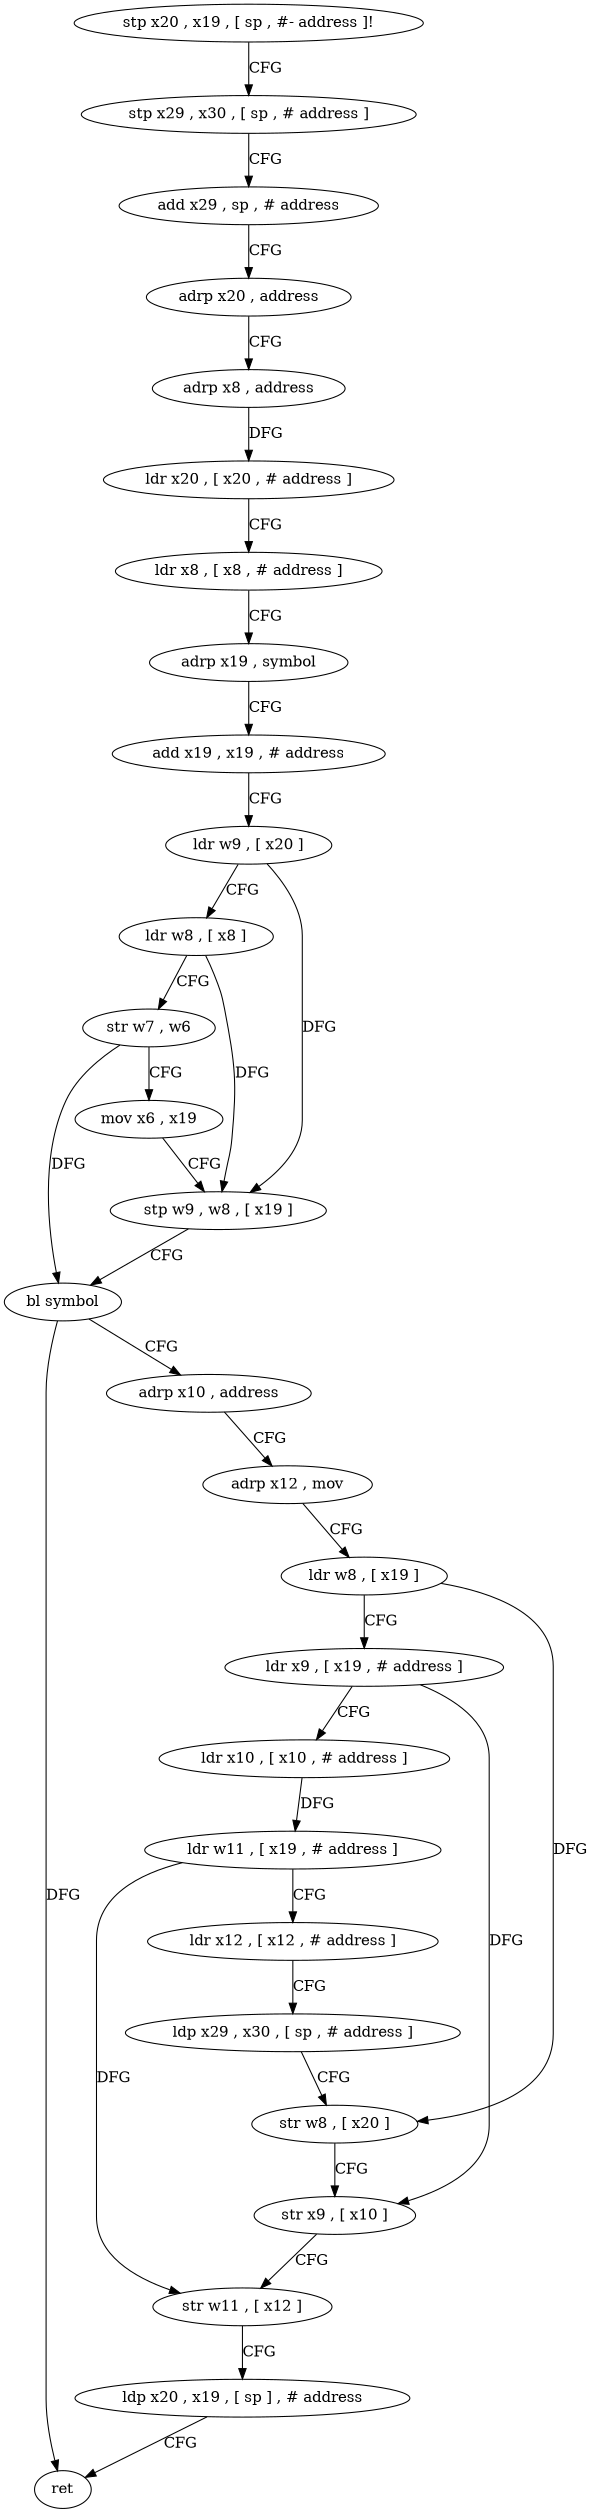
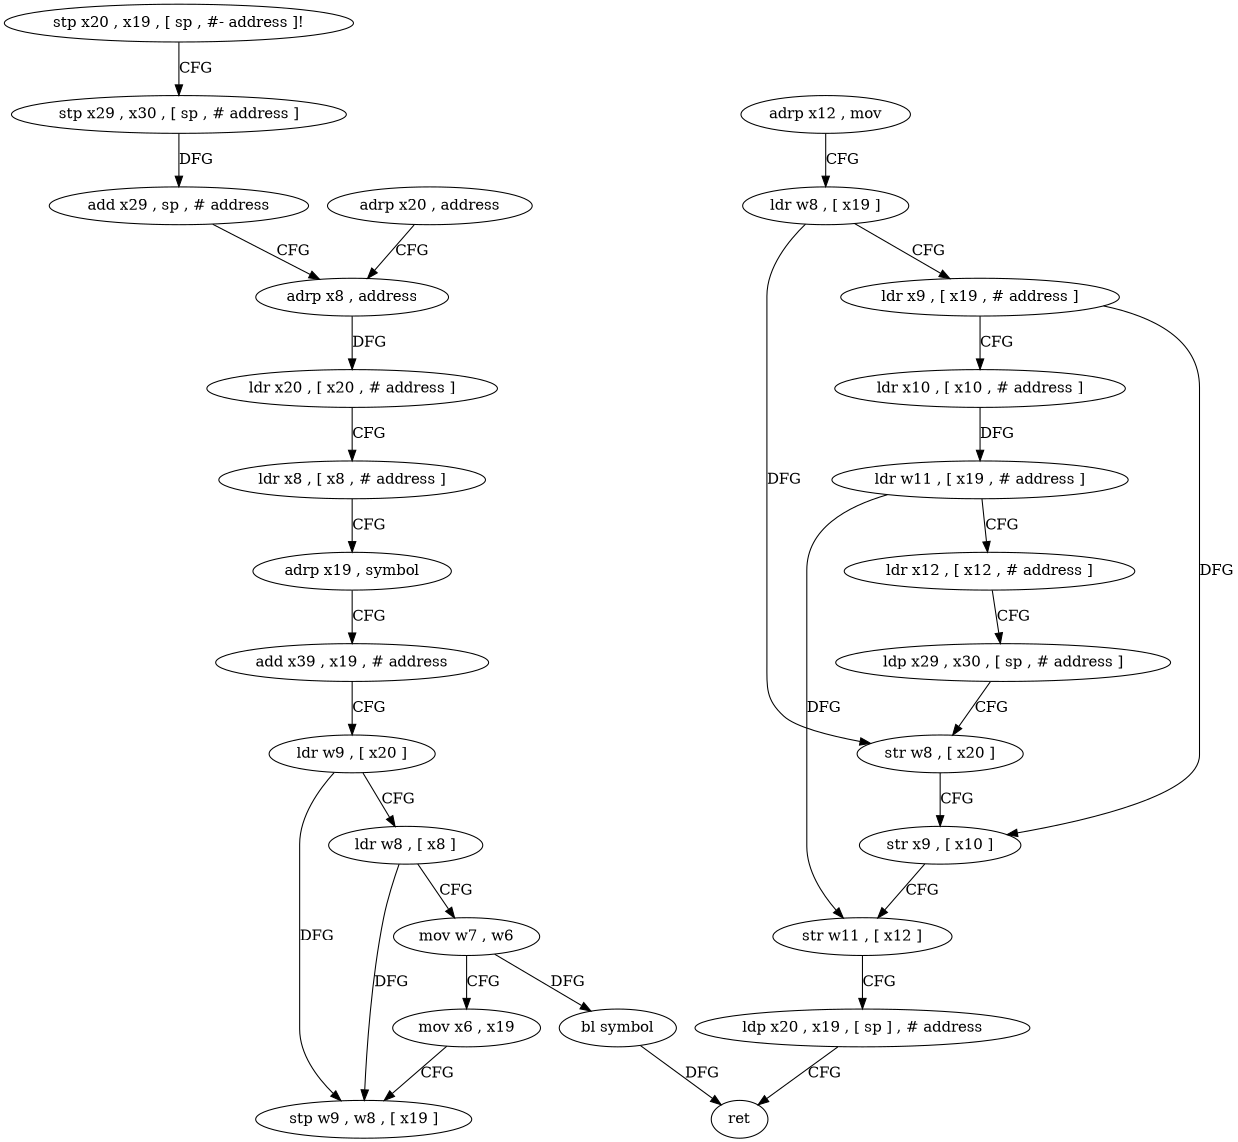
  digraph {
    n1 [label="stp x20 , x19 , [ sp , #- address ]!"]
    n2 [label="stp x29 , x30 , [ sp , # address ]"]
    n3 [label="add x29 , sp , # address"]
    n4 [label="adrp x20 , address"]
    n5 [label="adrp x8 , address"]
    n6 [label="ldr x20 , [ x20 , # address ]"]
    n7 [label="ldr x8 , [ x8 , # address ]"]
    n8 [label="adrp x19 , symbol"]
-   n9 [label="add x19 , x19 , # address"]
+   n9 [label="add x39 , x19 , # address"]
    n10 [label="ldr w9 , [ x20 ]"]
    n11 [label="ldr w8 , [ x8 ]"]
    n12 [label="stp w9 , w8 , [ x19 ]"]
-   n13 [label="str w7 , w6"]
+   n13 [label="mov w7 , w6"]
    n14 [label="bl symbol"]
    n15 [label="mov x6 , x19"]
-   n16 [label="adrp x10 , address"]
    n17 [label=ret]
    n18 [label="adrp x12 , mov"]
    n19 [label="ldr w8 , [ x19 ]"]
    n20 [label="ldr x9 , [ x19 , # address ]"]
    n21 [label="str w8 , [ x20 ]"]
    n22 [label="ldr x10 , [ x10 , # address ]"]
    n23 [label="str x9 , [ x10 ]"]
    n24 [label="ldr w11 , [ x19 , # address ]"]
    n25 [label="str w11 , [ x12 ]"]
    n26 [label="ldr x12 , [ x12 , # address ]"]
    n27 [label="ldp x29 , x30 , [ sp , # address ]"]
    n28 [label="ldp x20 , x19 , [ sp ] , # address"]
    n1 -> n2 [label=CFG]
-   n2 -> n3 [label=CFG]
-   n3 -> n4 [label=CFG]
+   n2 -> n3 [label=DFG]
+   n3 -> n5 [label=CFG]
    n4 -> n5 [label=CFG]
    n5 -> n6 [label=DFG]
    n6 -> n7 [label=CFG]
    n7 -> n8 [label=CFG]
    n8 -> n9 [label=CFG]
    n9 -> n10 [label=CFG]
    n10 -> n11 [label=CFG]
    n10 -> n12 [label=DFG]
    n11 -> n12 [label=DFG]
    n11 -> n13 [label=CFG]
-   n12 -> n14 [label=CFG]
    n13 -> n14 [label=DFG]
    n13 -> n15 [label=CFG]
-   n14 -> n16 [label=CFG]
    n14 -> n17 [label=DFG]
    n15 -> n12 [label=CFG]
-   n16 -> n18 [label=CFG]
    n18 -> n19 [label=CFG]
    n19 -> n20 [label=CFG]
    n19 -> n21 [label=DFG]
    n20 -> n22 [label=CFG]
    n20 -> n23 [label=DFG]
    n21 -> n23 [label=CFG]
    n22 -> n24 [label=DFG]
    n23 -> n25 [label=CFG]
    n24 -> n25 [label=DFG]
    n24 -> n26 [label=CFG]
    n25 -> n28 [label=CFG]
    n26 -> n27 [label=CFG]
    n27 -> n21 [label=CFG]
    n28 -> n17 [label=CFG]
  }
